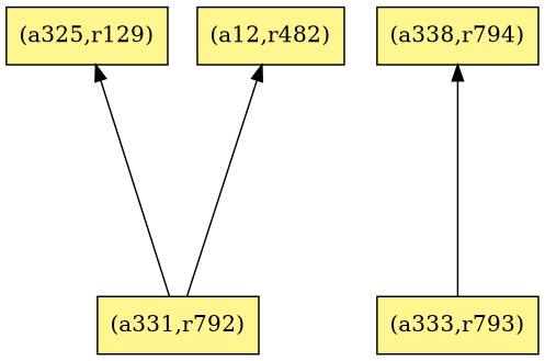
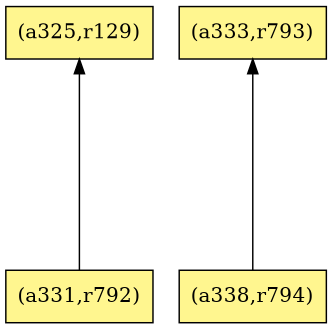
  digraph {
    rankdir=BT
    ranksep=2.0
    node [fillcolor=khaki1 shape=record style=filled]
    n1 [label="{(a325,r129)}"]
    n2 [label="{(a338,r794)}"]
    n3 [label="{(a333,r793)}"]
    n4 [label="{(a331,r792)}"]
-   n5 [label="{(a12,r482)}"]
-   n3 -> n2
+   n2 -> n3
    n4 -> n1
-   n4 -> n5
  }
